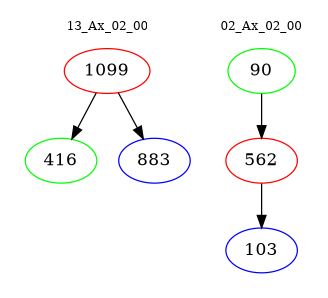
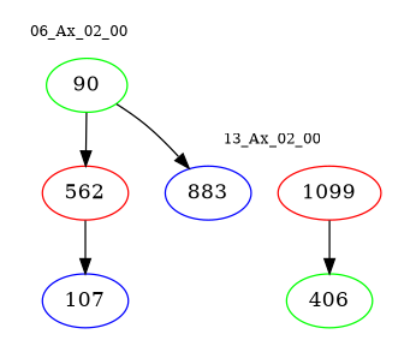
  digraph {
    node [color=red]
    edge [color=black]
    n1 [label=1099]
-   n2 [color=green label=416]
+   n2 [color=green label=406]
    n3 [color=blue label=883]
    n4 [label=562]
    n5 [color=green label=90]
-   n6 [color=blue label=103]
+   n6 [color=blue label=107]
    subgraph cluster_1 {
      color=white
      fontsize=10
      label="13_Ax_02_00"
      n1
      n2
      n3
    }
    subgraph cluster_2 {
      color=white
      fontsize=10
-     label="02_Ax_02_00"
+     label="06_Ax_02_00"
      n4
      n5
      n6
    }
    n1 -> n2
-   n1 -> n3
+   n5 -> n3
    n4 -> n6
    n5 -> n4
  }
